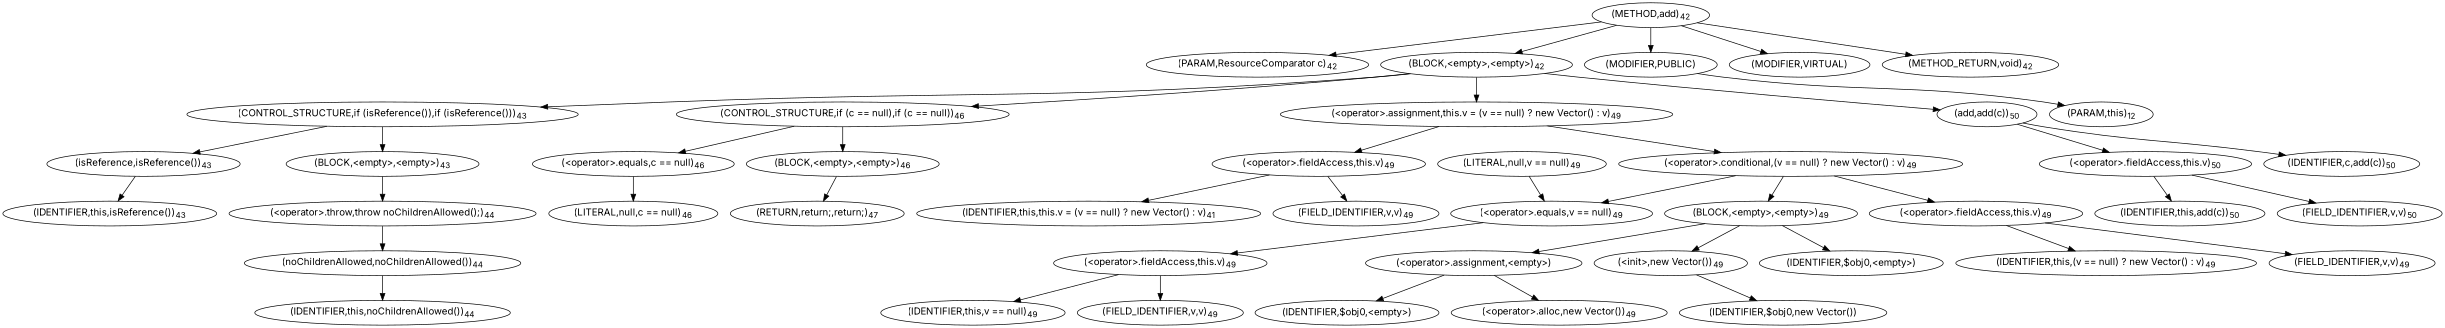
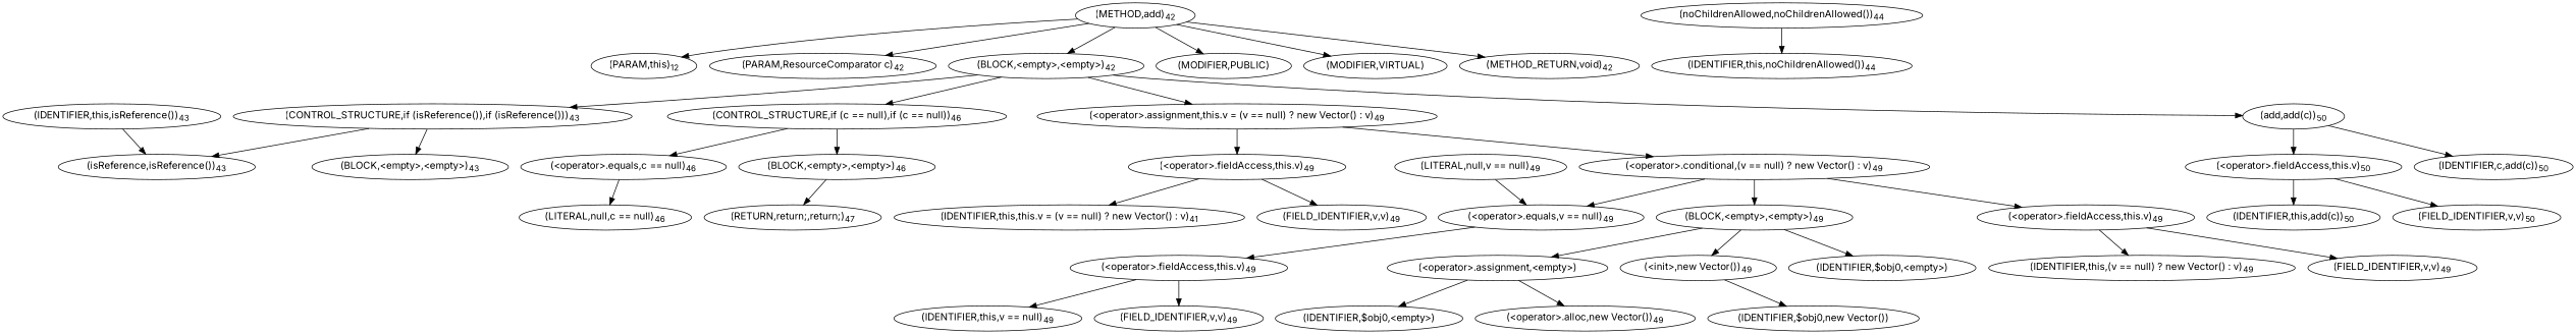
  digraph {
    fontname=Inter
    node [fontname=Inter]
    edge [fontname=Inter]
    n1 [label=<(METHOD,add)<SUB>42</SUB>>]
    n2 [label=<(PARAM,this)<SUB>12</SUB>>]
    n3 [label=<(PARAM,ResourceComparator c)<SUB>42</SUB>>]
    n4 [label=<(BLOCK,&lt;empty&gt;,&lt;empty&gt;)<SUB>42</SUB>>]
    n5 [label=<(MODIFIER,PUBLIC)>]
    n6 [label=<(MODIFIER,VIRTUAL)>]
    n7 [label=<(METHOD_RETURN,void)<SUB>42</SUB>>]
    n8 [label=<(CONTROL_STRUCTURE,if (isReference()),if (isReference()))<SUB>43</SUB>>]
    n9 [label=<(CONTROL_STRUCTURE,if (c == null),if (c == null))<SUB>46</SUB>>]
    n10 [label=<(&lt;operator&gt;.assignment,this.v = (v == null) ? new Vector() : v)<SUB>49</SUB>>]
    n11 [label=<(add,add(c))<SUB>50</SUB>>]
    n12 [label=<(isReference,isReference())<SUB>43</SUB>>]
    n13 [label=<(BLOCK,&lt;empty&gt;,&lt;empty&gt;)<SUB>43</SUB>>]
    n14 [label=<(&lt;operator&gt;.equals,c == null)<SUB>46</SUB>>]
    n15 [label=<(BLOCK,&lt;empty&gt;,&lt;empty&gt;)<SUB>46</SUB>>]
    n16 [label=<(&lt;operator&gt;.fieldAccess,this.v)<SUB>49</SUB>>]
    n17 [label=<(&lt;operator&gt;.conditional,(v == null) ? new Vector() : v)<SUB>49</SUB>>]
    n18 [label=<(&lt;operator&gt;.fieldAccess,this.v)<SUB>50</SUB>>]
    n19 [label=<(IDENTIFIER,c,add(c))<SUB>50</SUB>>]
    n20 [label=<(IDENTIFIER,this,isReference())<SUB>43</SUB>>]
-   n21 [label=<(&lt;operator&gt;.throw,throw noChildrenAllowed();)<SUB>44</SUB>>]
    n22 [label=<(noChildrenAllowed,noChildrenAllowed())<SUB>44</SUB>>]
    n23 [label=<(IDENTIFIER,this,noChildrenAllowed())<SUB>44</SUB>>]
    n24 [label=<(LITERAL,null,c == null)<SUB>46</SUB>>]
    n25 [label=<(RETURN,return;,return;)<SUB>47</SUB>>]
    n26 [label=<(IDENTIFIER,this,this.v = (v == null) ? new Vector() : v)<SUB>41</SUB>>]
    n27 [label=<(FIELD_IDENTIFIER,v,v)<SUB>49</SUB>>]
    n28 [label=<(&lt;operator&gt;.equals,v == null)<SUB>49</SUB>>]
    n29 [label=<(BLOCK,&lt;empty&gt;,&lt;empty&gt;)<SUB>49</SUB>>]
    n30 [label=<(&lt;operator&gt;.fieldAccess,this.v)<SUB>49</SUB>>]
    n31 [label=<(&lt;operator&gt;.fieldAccess,this.v)<SUB>49</SUB>>]
    n32 [label=<(&lt;operator&gt;.assignment,&lt;empty&gt;)>]
    n33 [label=<(&lt;init&gt;,new Vector())<SUB>49</SUB>>]
    n34 [label=<(IDENTIFIER,$obj0,&lt;empty&gt;)>]
    n35 [label=<(IDENTIFIER,this,(v == null) ? new Vector() : v)<SUB>49</SUB>>]
    n36 [label=<(FIELD_IDENTIFIER,v,v)<SUB>49</SUB>>]
    n37 [label=<(IDENTIFIER,this,v == null)<SUB>49</SUB>>]
    n38 [label=<(FIELD_IDENTIFIER,v,v)<SUB>49</SUB>>]
    n39 [label=<(LITERAL,null,v == null)<SUB>49</SUB>>]
    n40 [label=<(IDENTIFIER,$obj0,&lt;empty&gt;)>]
    n41 [label=<(&lt;operator&gt;.alloc,new Vector())<SUB>49</SUB>>]
    n42 [label=<(IDENTIFIER,$obj0,new Vector())>]
    n43 [label=<(IDENTIFIER,this,add(c))<SUB>50</SUB>>]
    n44 [label=<(FIELD_IDENTIFIER,v,v)<SUB>50</SUB>>]
-   n5 -> n2
+   n1 -> n2
    n1 -> n3
    n1 -> n4
    n1 -> n5
    n1 -> n6
    n1 -> n7
    n4 -> n8
    n4 -> n9
    n4 -> n10
    n4 -> n11
    n8 -> n12
    n8 -> n13
    n9 -> n14
    n9 -> n15
    n10 -> n16
    n10 -> n17
    n11 -> n18
    n11 -> n19
-   n12 -> n20
-   n13 -> n21
+   n20 -> n12
    n14 -> n24
    n15 -> n25
    n16 -> n26
    n16 -> n27
    n17 -> n28
    n17 -> n29
    n17 -> n30
    n18 -> n43
    n18 -> n44
-   n21 -> n22
    n22 -> n23
    n28 -> n31
    n29 -> n32
    n29 -> n33
    n29 -> n34
    n30 -> n35
    n30 -> n36
    n31 -> n37
    n31 -> n38
    n32 -> n40
    n32 -> n41
    n33 -> n42
    n39 -> n28
  }
